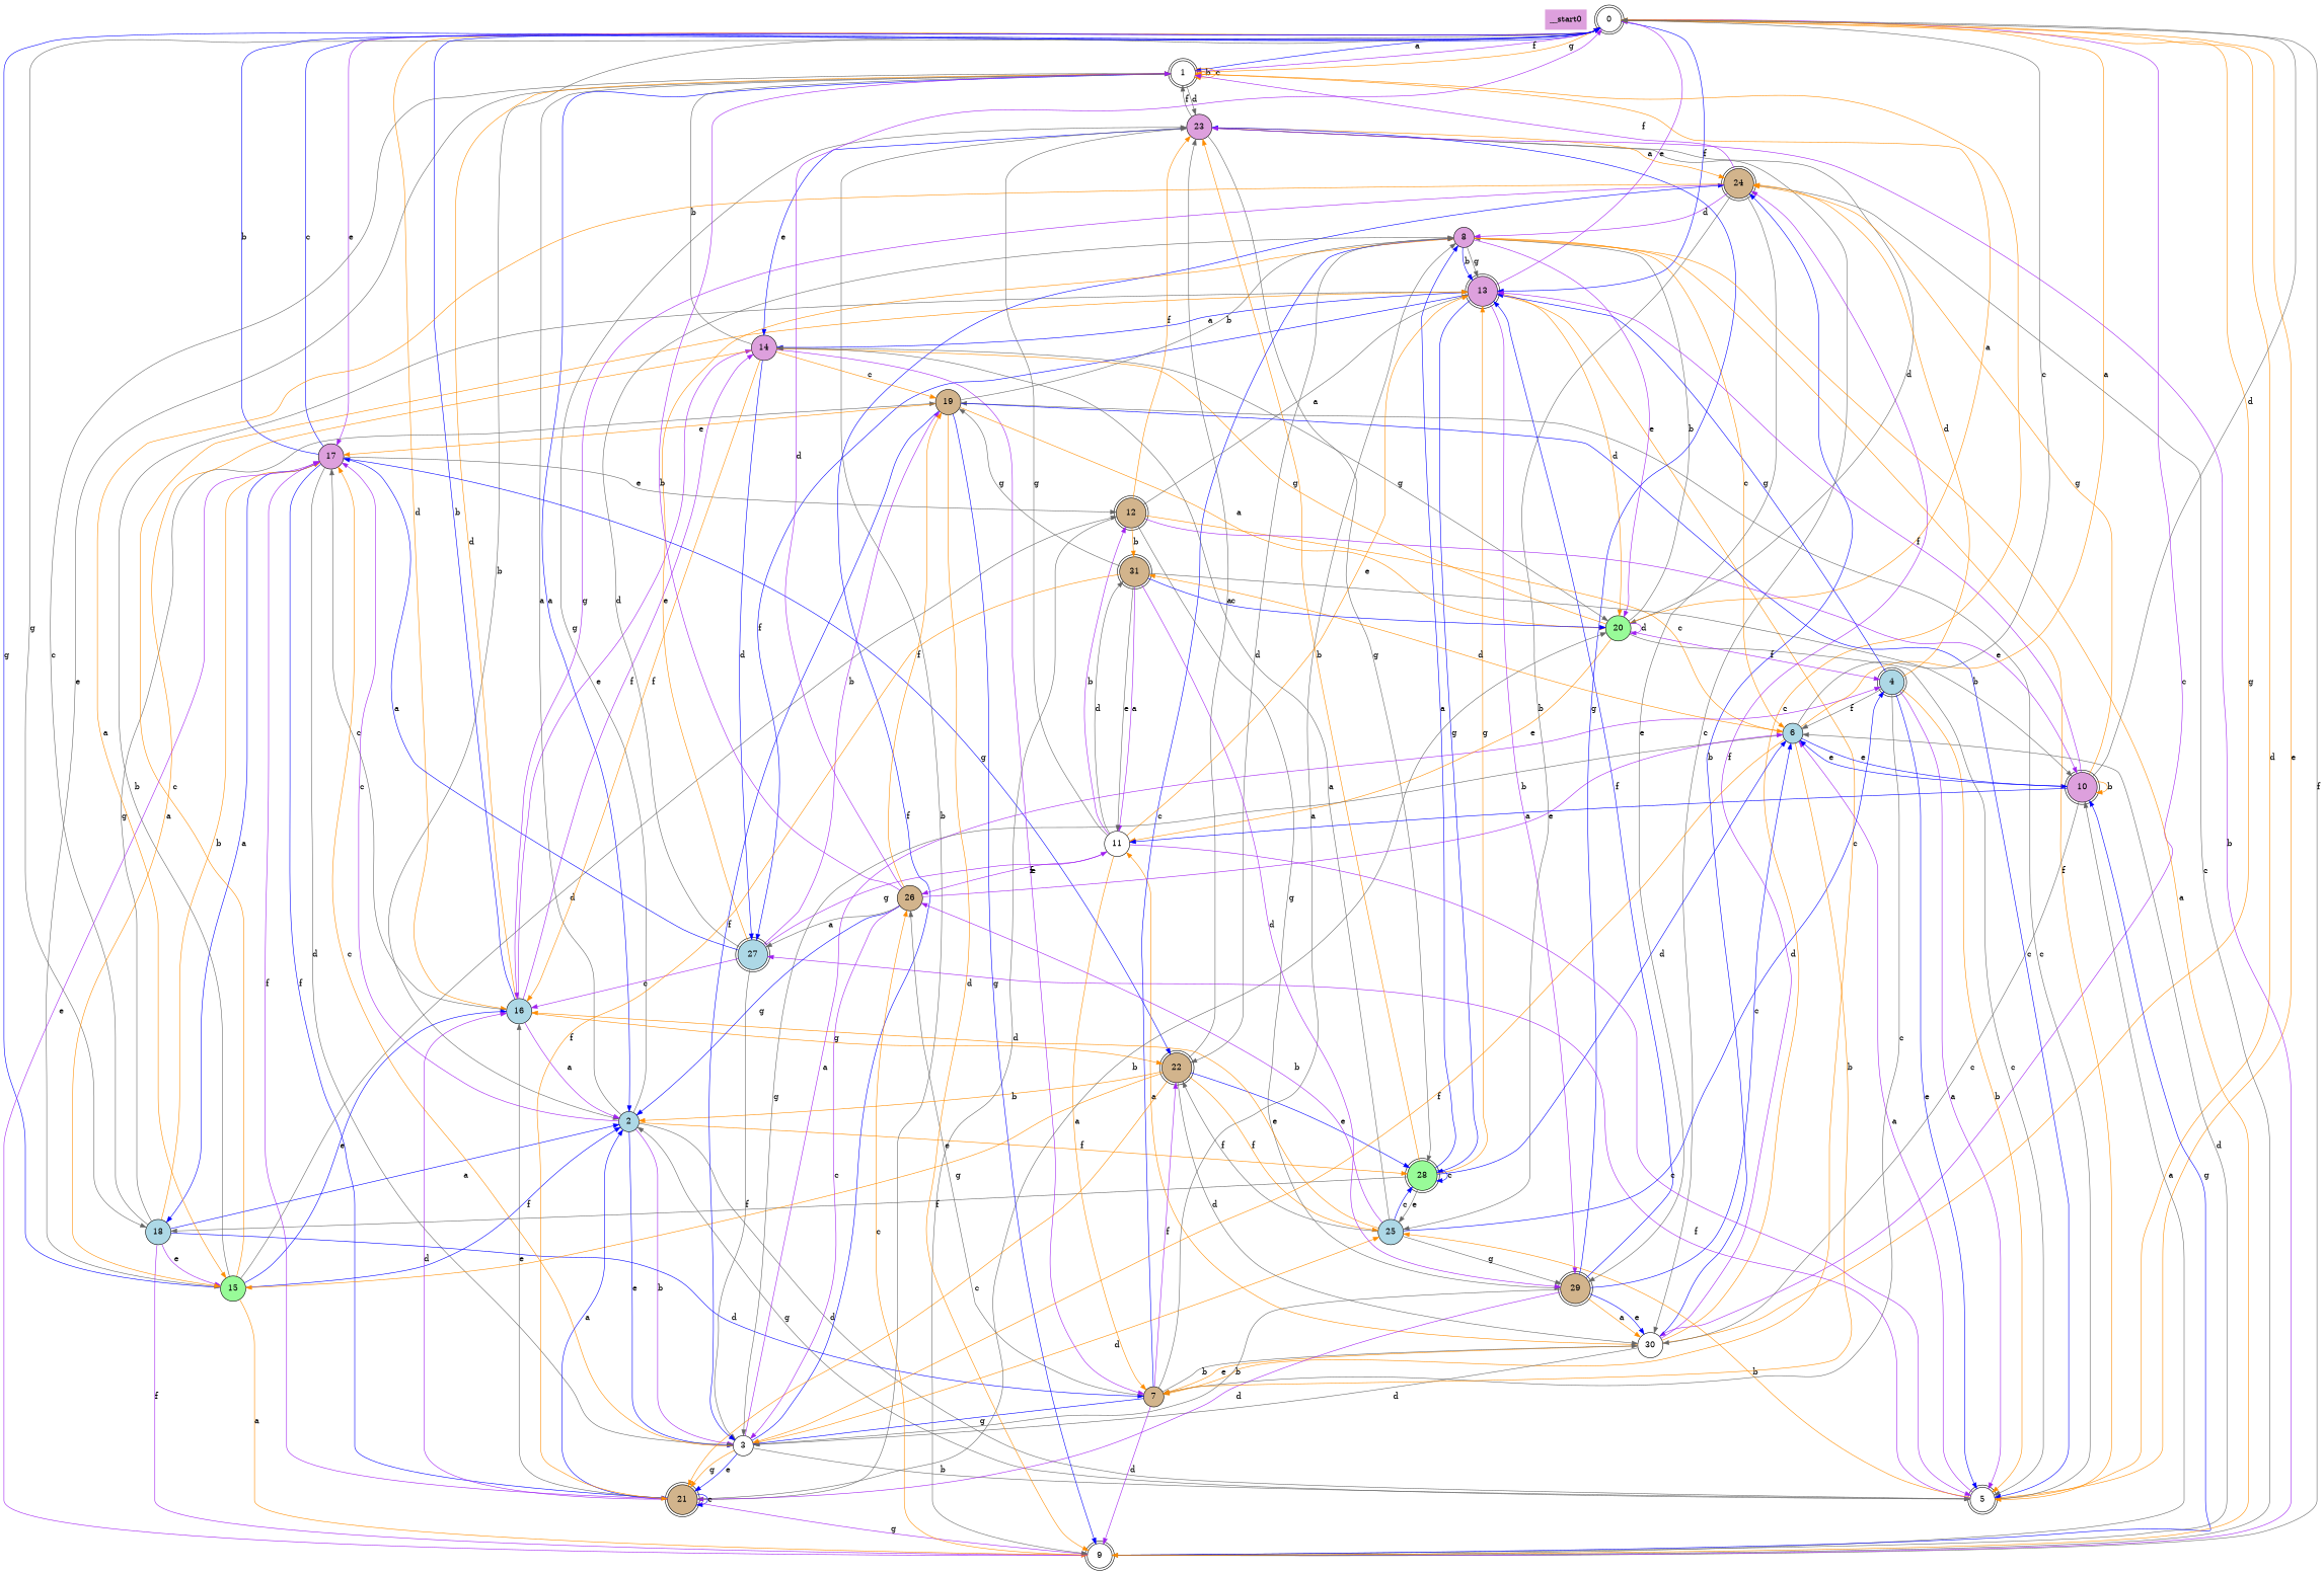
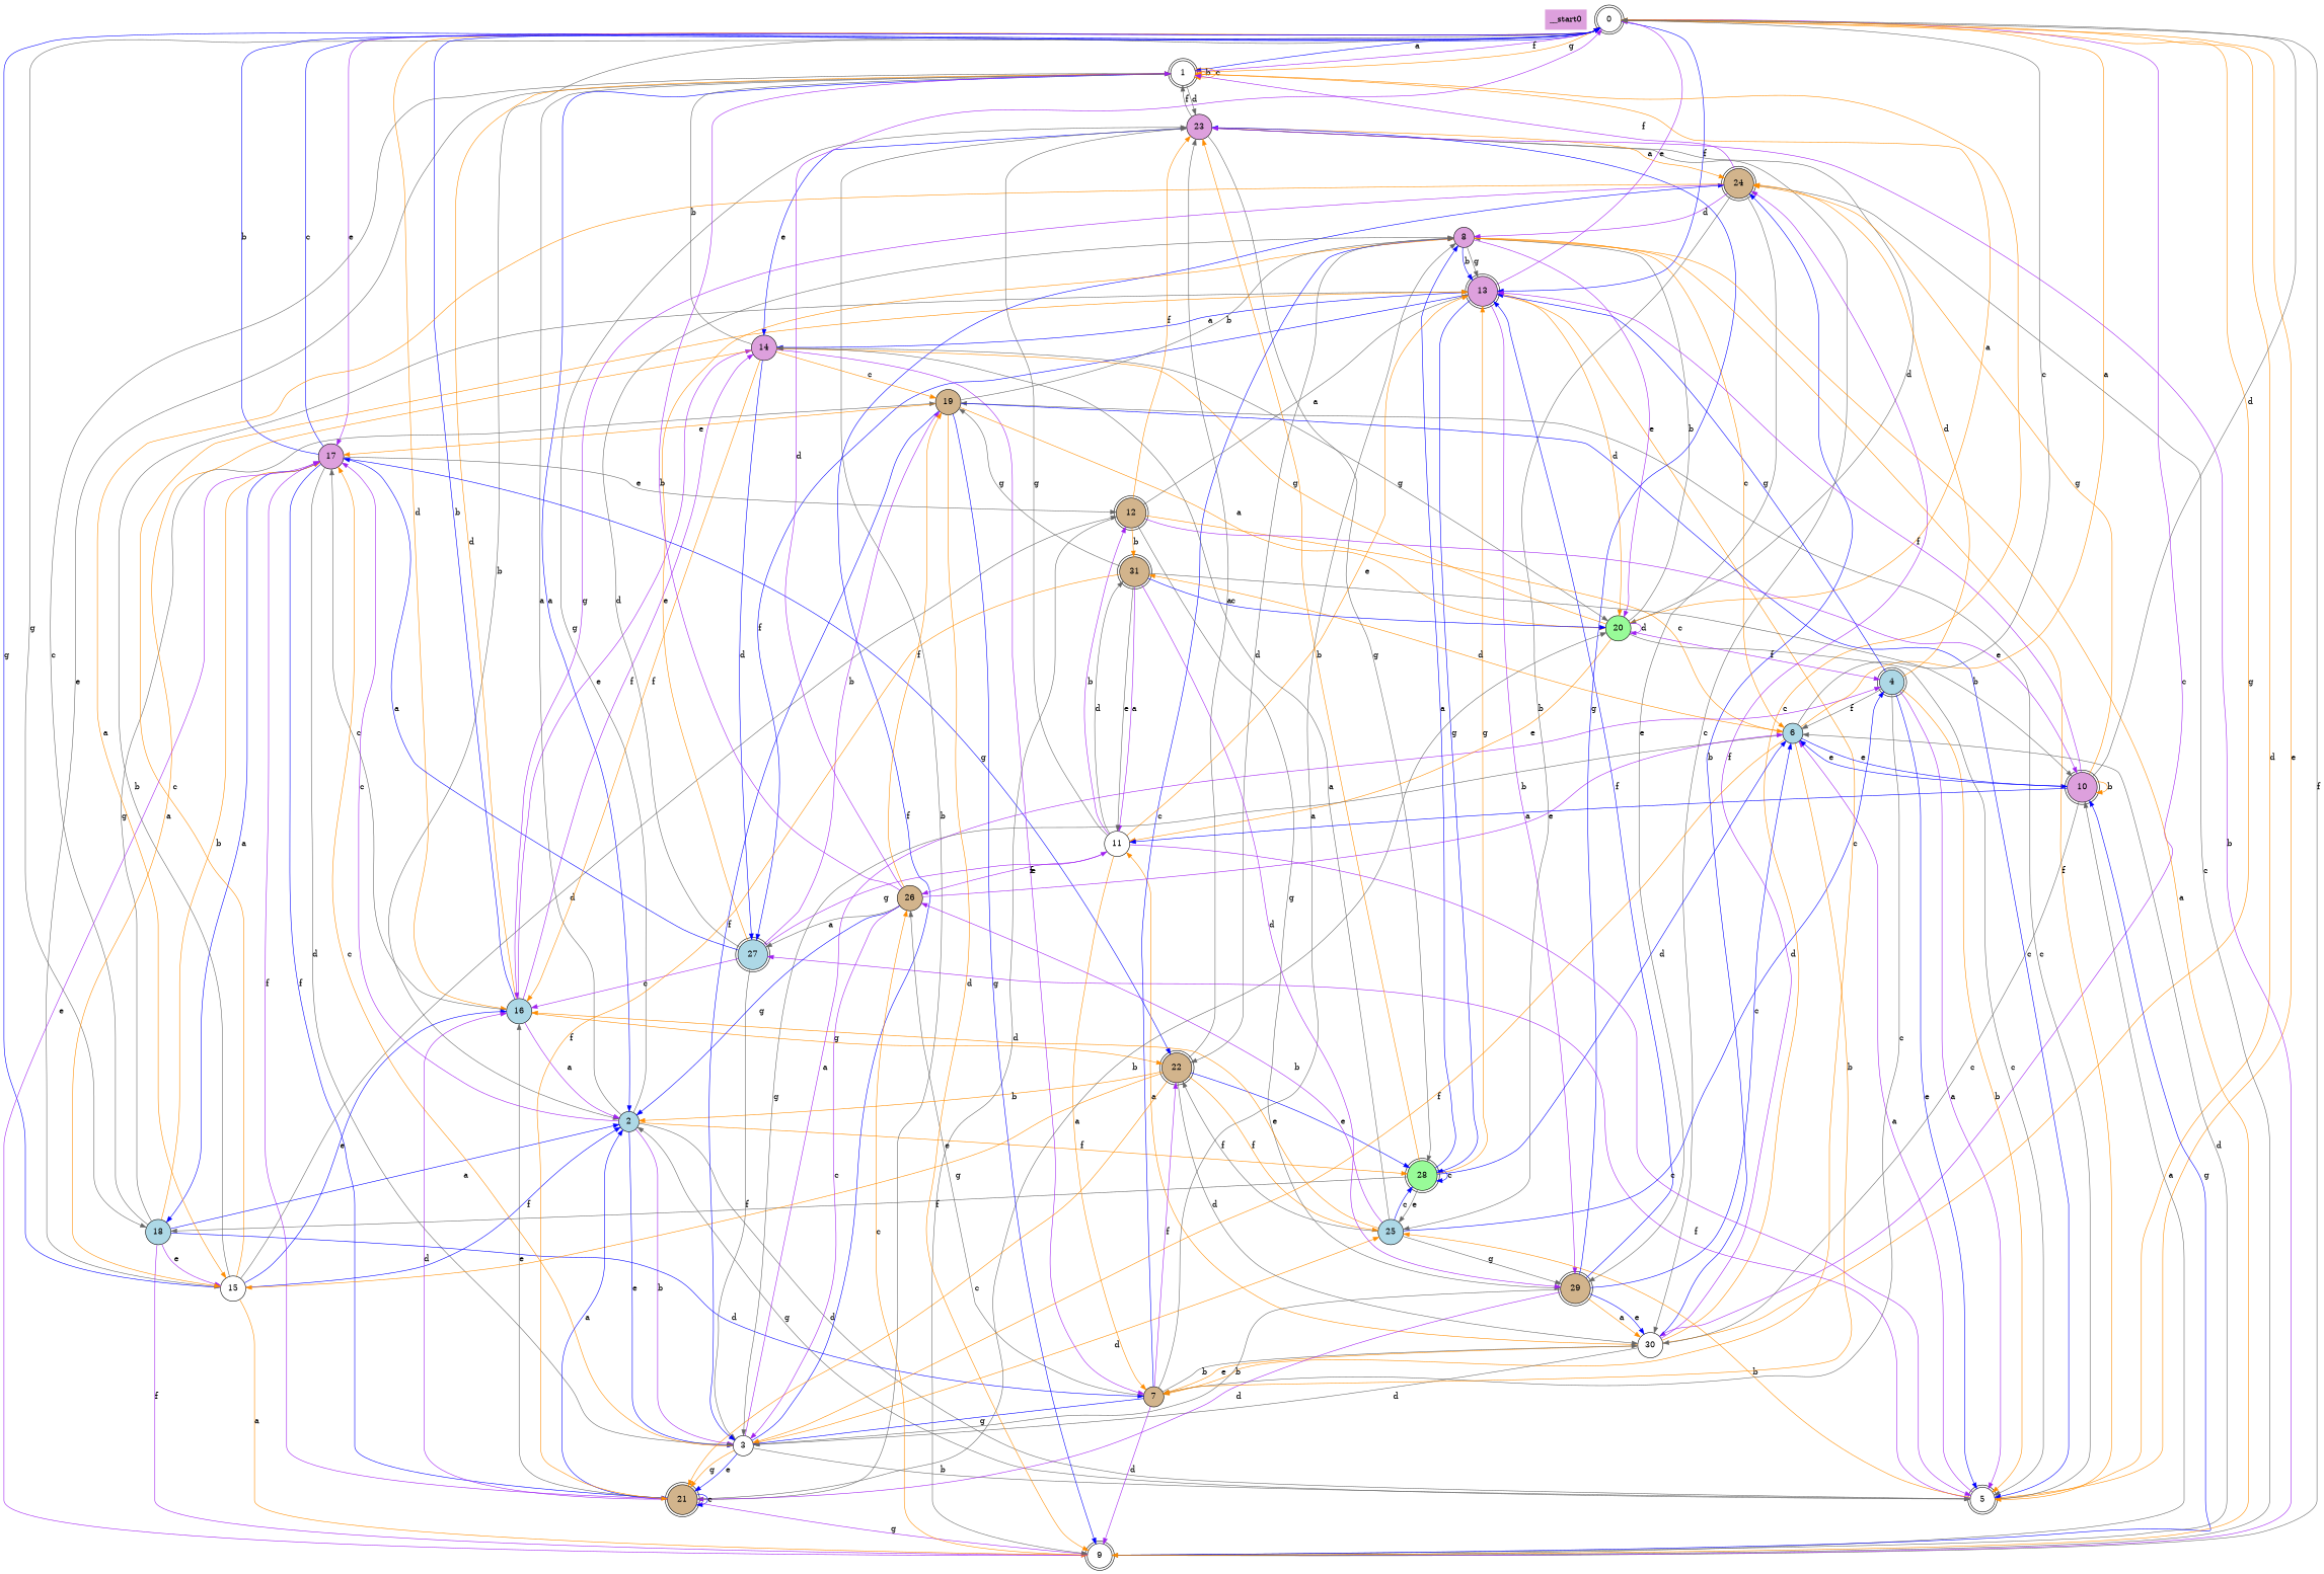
  digraph {
    rankdir=TB
    node [fillcolor=tan shape=circle style=filled color=black]
    edge [color=gray40]
    __start0 [fillcolor=plum shape=none color=""]
    n2 [fillcolor=white label=0 shape=doublecircle style="rounded,filled"]
    n3 [fillcolor=white label=1 shape=doublecircle style="rounded,filled"]
    n4 [fillcolor=lightblue label=2]
    n5 [fillcolor=plum label=13 shape=doublecircle style="rounded,filled"]
    n6 [fillcolor=lightblue label=16]
    n7 [fillcolor=plum label=17]
    n8 [fillcolor=lightblue label=18]
    n9 [fillcolor=white label=30]
-   n10 [fillcolor=palegreen label=15]
+   n10 [fillcolor=white label=15]
    n11 [fillcolor=plum label=23]
    n12 [fillcolor=white label=3]
    n13 [fillcolor=white label=5 shape=doublecircle style="rounded,filled"]
    n14 [fillcolor=palegreen label=28 shape=doublecircle style="rounded,filled"]
    n15 [label=7]
    n16 [fillcolor=lightblue label=27 shape=doublecircle style="rounded,filled"]
    n17 [fillcolor=palegreen label=20]
    n18 [label=29 shape=doublecircle style="rounded,filled"]
    n19 [fillcolor=plum label=14]
    n20 [label=22 shape=doublecircle style="rounded,filled"]
    n21 [label=21 shape=doublecircle style="rounded,filled"]
    n22 [label=12 shape=doublecircle style="rounded,filled"]
    n23 [label=19]
    n24 [fillcolor=white label=9 shape=doublecircle style="rounded,filled"]
    n25 [label=24 shape=doublecircle style="rounded,filled"]
    n26 [fillcolor=white label=11]
    n27 [fillcolor=lightblue label=4 shape=doublecircle style="rounded,filled"]
    n28 [fillcolor=lightblue label=25]
    n29 [fillcolor=lightblue label=6]
    n30 [fillcolor=plum label=8]
    n31 [label=26]
    n32 [fillcolor=plum label=10 shape=doublecircle style="rounded,filled"]
    n33 [label=31 shape=doublecircle style="rounded,filled"]
    n2 -> n3 [color=blue label=a]
    n2 -> n4 [label=b]
    n2 -> n5 [color=blue label=f]
    n2 -> n6 [color=darkorange label=d]
    n2 -> n7 [color=purple label=e]
    n2 -> n8 [label=g]
    n2 -> n9 [color=purple label=c]
    n3 -> n2 [color=purple label=f]
    n3 -> n2 [color=darkorange label=g]
    n3 -> n3 [color=darkorange label=b]
    n3 -> n3 [color=darkorange label=c]
    n3 -> n4 [color=blue label=a]
    n3 -> n10 [label=e]
    n3 -> n11 [label=d]
    n4 -> n3 [label=a]
    n4 -> n7 [color=purple label=c]
    n4 -> n11 [label=g]
    n4 -> n12 [color=purple label=b]
    n4 -> n12 [color=blue label=e]
    n4 -> n13 [label=d]
    n4 -> n14 [color=darkorange label=f]
    n5 -> n2 [color=purple label=e]
    n5 -> n14 [color=blue label=g]
    n5 -> n15 [color=darkorange label=c]
    n5 -> n16 [color=blue label=f]
    n5 -> n17 [color=darkorange label=d]
    n5 -> n18 [color=purple label=b]
    n5 -> n19 [color=blue label=a]
    n6 -> n2 [color=blue label=b]
    n6 -> n3 [color=darkorange label=d]
    n6 -> n4 [color=purple label=a]
    n6 -> n7 [label=c]
    n6 -> n19 [color=purple label=e]
    n6 -> n19 [color=purple label=f]
    n6 -> n20 [color=darkorange label=g]
    n7 -> n2 [color=blue label=b]
    n7 -> n2 [color=blue label=c]
    n7 -> n8 [color=blue label=a]
    n7 -> n12 [label=d]
    n7 -> n20 [color=blue label=g]
    n7 -> n21 [color=blue label=f]
    n7 -> n22 [label=e]
    n8 -> n3 [label=c]
    n8 -> n4 [color=blue label=a]
    n8 -> n7 [color=darkorange label=b]
    n8 -> n10 [color=purple label=e]
    n8 -> n15 [color=blue label=d]
    n8 -> n23 [label=g]
    n8 -> n24 [color=purple label=f]
    n9 -> n2 [color=darkorange label=g]
    n9 -> n3 [color=darkorange label=c]
    n9 -> n12 [label=d]
    n9 -> n15 [color=darkorange label=e]
    n9 -> n25 [color=blue label=b]
    n9 -> n25 [color=purple label=f]
    n9 -> n26 [color=darkorange label=a]
    n10 -> n2 [color=blue label=g]
    n10 -> n4 [color=blue label=f]
    n10 -> n5 [label=b]
    n10 -> n5 [color=darkorange label=c]
    n10 -> n6 [color=blue label=e]
    n10 -> n22 [label=d]
    n10 -> n24 [color=darkorange label=a]
    n11 -> n3 [label=f]
    n11 -> n9 [label=c]
    n11 -> n14 [label=g]
    n11 -> n17 [label=d]
    n11 -> n19 [color=blue label=e]
    n11 -> n21 [label=b]
    n11 -> n25 [color=darkorange label=a]
    n12 -> n7 [color=darkorange label=c]
    n12 -> n13 [label=b]
    n12 -> n21 [color=blue label=e]
    n12 -> n21 [color=darkorange label=g]
    n12 -> n25 [color=blue label=f]
    n12 -> n27 [color=purple label=a]
    n12 -> n28 [color=darkorange label=d]
    n13 -> n2 [color=darkorange label=d]
    n13 -> n2 [color=darkorange label=e]
    n13 -> n4 [label=g]
    n13 -> n16 [color=purple label=f]
    n13 -> n23 [label=c]
    n13 -> n28 [color=darkorange label=b]
    n13 -> n29 [color=purple label=a]
    n14 -> n5 [color=darkorange label=g]
    n14 -> n8 [label=f]
    n14 -> n11 [color=darkorange label=b]
    n14 -> n14 [color=blue label=c]
    n14 -> n28 [label=e]
    n14 -> n29 [color=blue label=d]
    n14 -> n30 [color=blue label=a]
    n15 -> n9 [label=b]
    n15 -> n12 [color=blue label=g]
    n15 -> n20 [color=purple label=f]
    n15 -> n24 [color=purple label=d]
    n15 -> n30 [label=a]
    n15 -> n30 [color=blue label=c]
    n15 -> n31 [label=e]
    n16 -> n6 [color=purple label=c]
    n16 -> n7 [color=blue label=a]
    n16 -> n12 [label=f]
    n16 -> n23 [color=purple label=b]
    n16 -> n26 [color=purple label=g]
    n16 -> n30 [label=d]
    n16 -> n30 [color=darkorange label=e]
    n17 -> n3 [color=darkorange label=a]
    n17 -> n13 [label=c]
    n17 -> n17 [color=purple label=d]
    n17 -> n19 [color=darkorange label=g]
    n17 -> n26 [color=darkorange label=e]
    n17 -> n27 [color=purple label=f]
    n17 -> n30 [label=b]
    n18 -> n5 [color=blue label=f]
    n18 -> n9 [color=darkorange label=a]
    n18 -> n9 [color=blue label=e]
    n18 -> n11 [color=blue label=g]
    n18 -> n12 [label=b]
    n18 -> n21 [color=purple label=d]
    n18 -> n29 [color=blue label=c]
    n19 -> n3 [label=b]
    n19 -> n6 [color=darkorange label=f]
    n19 -> n10 [color=darkorange label=a]
    n19 -> n15 [color=purple label=e]
    n19 -> n16 [color=blue label=d]
    n19 -> n17 [label=g]
    n19 -> n23 [color=darkorange label=c]
    n20 -> n4 [color=darkorange label=b]
    n20 -> n9 [label=d]
    n20 -> n10 [color=darkorange label=g]
    n20 -> n11 [label=a]
    n20 -> n14 [color=blue label=e]
    n20 -> n21 [color=darkorange label=c]
    n20 -> n28 [color=darkorange label=f]
    n21 -> n4 [color=blue label=a]
    n21 -> n6 [color=purple label=d]
    n21 -> n6 [label=e]
    n21 -> n7 [color=purple label=f]
    n21 -> n17 [label=b]
    n21 -> n21 [color=blue label=c]
    n21 -> n24 [color=purple label=g]
    n22 -> n5 [label=a]
    n22 -> n11 [color=darkorange label=f]
    n22 -> n18 [label=g]
    n22 -> n24 [label=d]
    n22 -> n29 [color=darkorange label=c]
    n22 -> n32 [color=purple label=e]
    n22 -> n33 [color=darkorange label=b]
    n23 -> n7 [color=darkorange label=e]
    n23 -> n12 [color=blue label=f]
    n23 -> n13 [color=blue label=c]
    n23 -> n17 [color=darkorange label=a]
    n23 -> n24 [color=darkorange label=d]
    n23 -> n24 [color=blue label=g]
    n23 -> n30 [label=b]
    n24 -> n2 [label=f]
    n24 -> n7 [color=purple label=e]
    n24 -> n11 [color=purple label=b]
    n24 -> n29 [label=d]
    n24 -> n31 [color=darkorange label=c]
    n24 -> n32 [label=a]
    n24 -> n32 [color=blue label=g]
    n25 -> n3 [color=purple label=f]
    n25 -> n6 [color=purple label=g]
    n25 -> n10 [color=darkorange label=a]
    n25 -> n18 [label=e]
    n25 -> n24 [label=c]
    n25 -> n28 [label=b]
    n25 -> n30 [color=purple label=d]
    n26 -> n5 [color=darkorange label=e]
    n26 -> n11 [label=g]
    n26 -> n13 [color=purple label=c]
    n26 -> n15 [color=darkorange label=a]
    n26 -> n22 [color=purple label=b]
    n26 -> n31 [color=purple label=f]
    n26 -> n33 [label=d]
    n27 -> n5 [color=blue label=g]
    n27 -> n13 [color=purple label=a]
    n27 -> n13 [color=darkorange label=b]
    n27 -> n13 [color=blue label=e]
    n27 -> n15 [label=c]
    n27 -> n25 [color=darkorange label=d]
    n27 -> n29 [label=f]
    n28 -> n6 [color=darkorange label=e]
    n28 -> n14 [color=blue label=c]
    n28 -> n18 [label=g]
    n28 -> n19 [label=a]
    n28 -> n20 [label=f]
    n28 -> n27 [color=blue label=d]
    n28 -> n31 [color=purple label=b]
    n29 -> n2 [color=darkorange label=a]
    n29 -> n2 [label=c]
    n29 -> n12 [color=darkorange label=f]
    n29 -> n12 [label=g]
    n29 -> n15 [color=darkorange label=b]
    n29 -> n32 [color=blue label=e]
    n29 -> n33 [color=darkorange label=d]
    n30 -> n5 [color=blue label=b]
    n30 -> n5 [label=g]
    n30 -> n13 [color=darkorange label=f]
    n30 -> n17 [color=purple label=e]
    n30 -> n20 [label=d]
    n30 -> n24 [color=darkorange label=a]
    n30 -> n29 [color=darkorange label=c]
    n31 -> n2 [color=purple label=d]
    n31 -> n3 [color=purple label=b]
    n31 -> n4 [color=blue label=g]
    n31 -> n12 [color=purple label=c]
    n31 -> n16 [label=a]
    n31 -> n23 [color=darkorange label=f]
    n31 -> n29 [color=purple label=e]
    n32 -> n2 [label=d]
    n32 -> n5 [color=purple label=f]
    n32 -> n9 [label=c]
    n32 -> n25 [color=darkorange label=g]
    n32 -> n26 [color=blue label=a]
    n32 -> n29 [color=blue label=e]
    n32 -> n32 [color=darkorange label=b]
    n33 -> n17 [color=blue label=c]
    n33 -> n18 [color=purple label=d]
    n33 -> n21 [color=darkorange label=f]
    n33 -> n23 [label=g]
    n33 -> n26 [color=purple label=a]
    n33 -> n26 [label=e]
    n33 -> n32 [label=b]
  }
